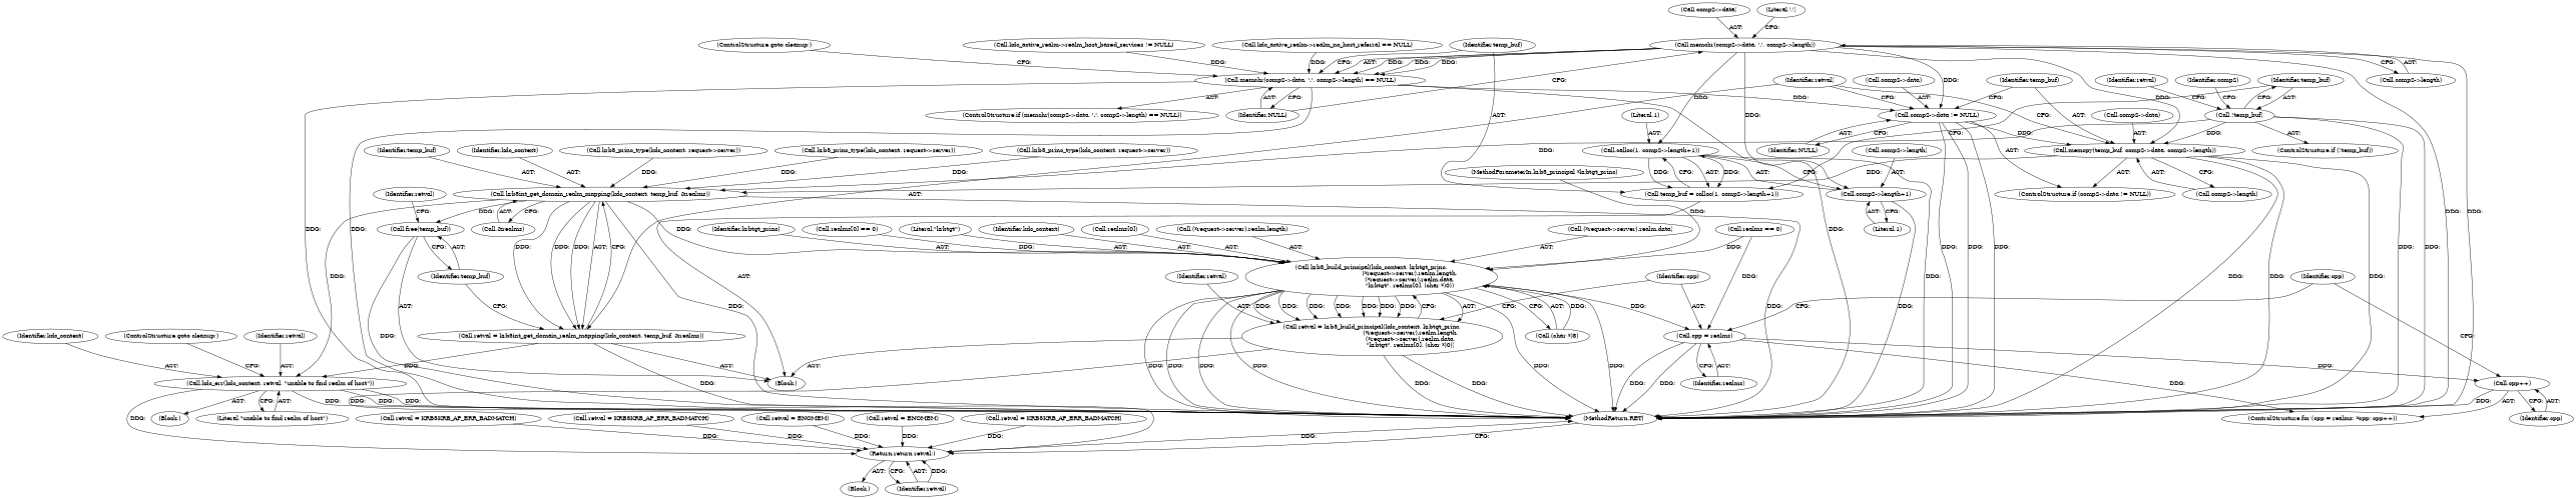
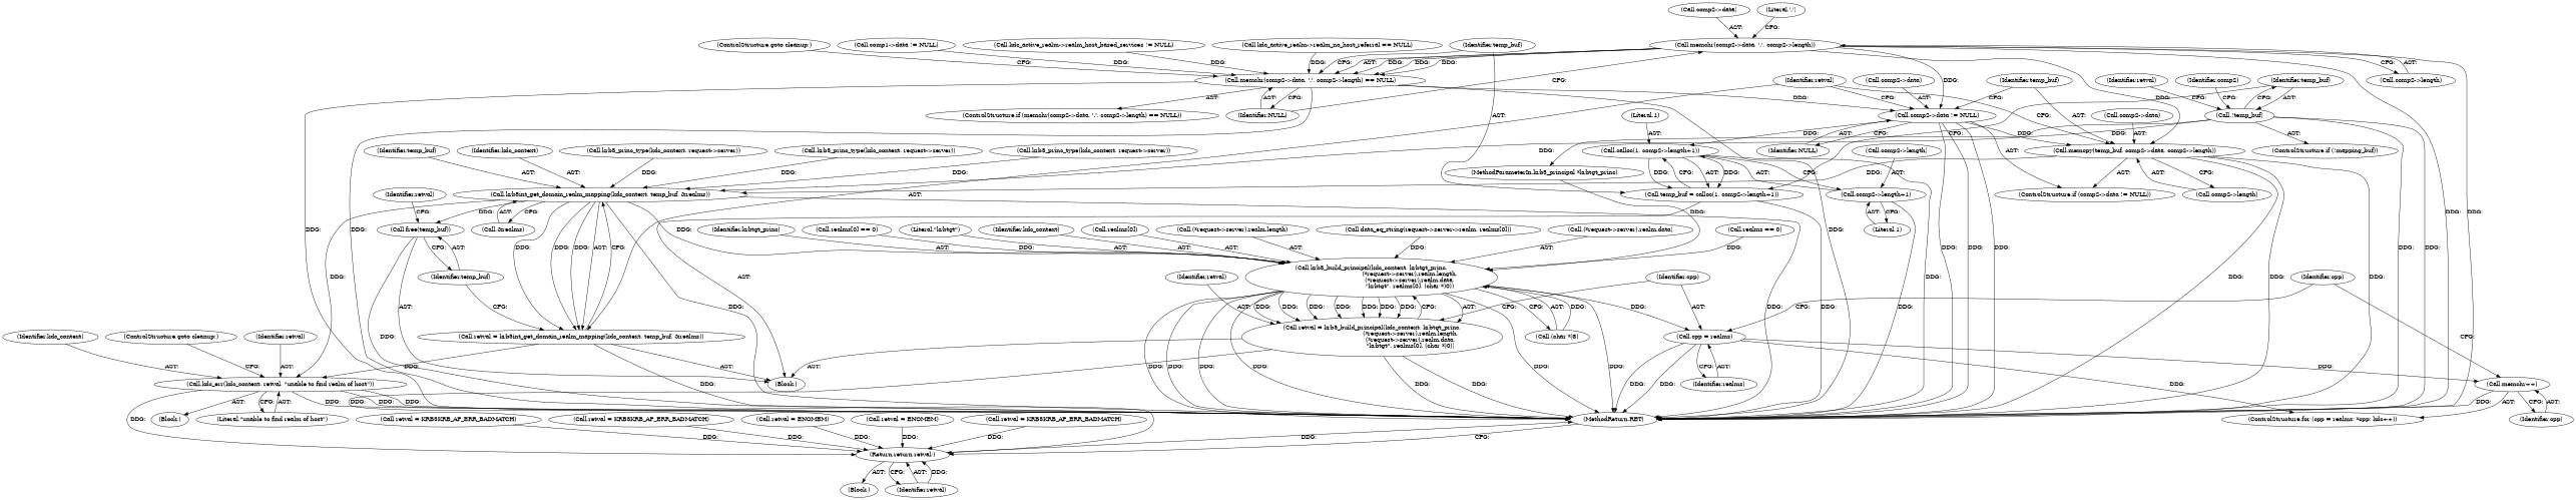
  digraph {
    n1 [label="(Call,memchr(comp2->data, '.', comp2->length))"]
    n2 [label="(Call,memchr(comp2->data, '.', comp2->length) == NULL)"]
    n3 [label="(Call,comp2->data != NULL)"]
    n4 [label="(Call,memcpy(temp_buf, comp2->data, comp2->length))"]
    n5 [label="(Call,calloc(1, comp2->length+1))"]
    n6 [label="(Call,comp2->length+1)"]
    n7 [label="(Call,comp2->length)"]
    n8 [label="(MethodReturn,RET)"]
    n9 [label="(Identifier,NULL)"]
    n10 [label="(ControlStructure,if (memchr(comp2->data, '.', comp2->length) == NULL))"]
    n11 [label="(ControlStructure,if (comp2->data != NULL))"]
    n12 [label="(Identifier,NULL)"]
    n13 [label="(Call,krb5int_get_domain_realm_mapping(kdc_context, temp_buf, &realms))"]
    n14 [label="(Call,comp2->length)"]
    n15 [label="(Call,temp_buf = calloc(1, comp2->length+1))"]
    n16 [label="(Literal,1)"]
    n17 [label="(Return,return retval;)"]
    n18 [label="(Call,retval = krb5int_get_domain_realm_mapping(kdc_context, temp_buf, &realms))"]
    n19 [label="(Call,kdc_err(kdc_context, retval, \"unable to find realm of host\"))"]
    n20 [label="(Call,free(temp_buf))"]
    n21 [label="(Call,krb5_build_principal(kdc_context, krbtgt_princ,\n                                          (*request->server).realm.length,\n                                          (*request->server).realm.data,\n                                          \"krbtgt\", realms[0], (char *)0))"]
    n22 [label="(Call,&realms)"]
    n23 [label="(Block,)"]
    n24 [label="(Literal,\"unable to find realm of host\")"]
    n25 [label="(Block,)"]
    n26 [label="(Identifier,temp_buf)"]
    n27 [label="(Call,retval = krb5_build_principal(kdc_context, krbtgt_princ,\n                                          (*request->server).realm.length,\n                                          (*request->server).realm.data,\n                                          \"krbtgt\", realms[0], (char *)0))"]
    n28 [label="(Call,cpp = realms)"]
    n29 [label="(Call,(char *)8)"]
    n30 [label="(Block,)"]
    n31 [label="(Identifier,retval)"]
-   n32 [label="(Call,cpp++)"]
-   n33 [label="(ControlStructure,for (cpp = realms; *cpp; cpp++))"]
+   n32 [label="(Call,memchr++)"]
+   n33 [label="(ControlStructure,for (cpp = realms; *cpp; kdc++))"]
    n34 [label="(Identifier,realms)"]
    n35 [label="(Identifier,cpp)"]
    n36 [label="(Call,!temp_buf)"]
    n37 [label="(Identifier,temp_buf)"]
-   n38 [label="(ControlStructure,if (!temp_buf))"]
+   n38 [label="(ControlStructure,if (!mapping_buf))"]
    n39 [label="(Call,comp2->length)"]
    n40 [label="(ControlStructure,goto cleanup;)"]
    n41 [label="(ControlStructure,goto cleanup;)"]
    n42 [label="(Identifier,retval)"]
    n43 [label="(Literal,\"krbtgt\")"]
    n44 [label="(Identifier,temp_buf)"]
    n45 [label="(Call,kdc_active_realm->realm_no_host_referral == NULL)"]
    n46 [label="(Identifier,retval)"]
    n47 [label="(Identifier,temp_buf)"]
    n48 [label="(Identifier,kdc_context)"]
+   n49 [label="(Call,comp1->data != NULL)"]
    n50 [label="(Identifier,kdc_context)"]
    n51 [label="(Identifier,retval)"]
    n52 [label="(Call,retval = KRB5KRB_AP_ERR_BADMATCH)"]
    n53 [label="(Call,realms[0])"]
    n54 [label="(Call,retval = KRB5KRB_AP_ERR_BADMATCH)"]
    n55 [label="(Call,retval = ENOMEM)"]
    n56 [label="(Call,comp2->data)"]
    n57 [label="(Call,(*request->server).realm.length)"]
    n58 [label="(Call,krb5_princ_type(kdc_context, request->server))"]
    n59 [label="(Call,comp2->data)"]
    n60 [label="(Identifier,kdc_context)"]
    n61 [label="(Call,krb5_princ_type(kdc_context, request->server))"]
    n62 [label="(Identifier,retval)"]
    n63 [label="(Call,comp2->data)"]
    n64 [label="(Call,krb5_princ_type(kdc_context, request->server))"]
    n65 [label="(Identifier,comp2)"]
+   n66 [label="(Call,data_eq_string(request->server->realm, realms[0]))"]
    n67 [label="(Call,retval = ENOMEM)"]
    n68 [label="(Call,(*request->server).realm.data)"]
    n69 [label="(Identifier,temp_buf)"]
    n70 [label="(MethodParameterIn,krb5_principal *krbtgt_princ)"]
    n71 [label="(Identifier,cpp)"]
    n72 [label="(Call,realms == 0)"]
    n73 [label="(Call,kdc_active_realm->realm_host_based_services != NULL)"]
    n74 [label="(Identifier,retval)"]
    n75 [label="(Identifier,krbtgt_princ)"]
    n76 [label="(Literal,'.')"]
    n77 [label="(Literal,1)"]
    n78 [label="(Call,retval = KRB5KRB_AP_ERR_BADMATCH)"]
    n79 [label="(Call,realms[0] == 0)"]
    n80 [label="(Identifier,cpp)"]
    n1 -> n2 [label="AST: "]
    n1 -> n2 [label="DDG: "]
    n1 -> n2 [label="DDG: "]
    n1 -> n2 [label="DDG: "]
    n1 -> n3 [label="DDG: "]
    n1 -> n4 [label="DDG: "]
-   n1 -> n5 [label="DDG: "]
-   n1 -> n6 [label="DDG: "]
+   n3 -> n5 [label="DDG: "]
    n1 -> n7 [label="CFG: "]
    n1 -> n8 [label="DDG: "]
    n1 -> n8 [label="DDG: "]
    n2 -> n3 [label="DDG: "]
    n2 -> n8 [label="DDG: "]
    n2 -> n8 [label="DDG: "]
    n2 -> n8 [label="DDG: "]
    n2 -> n9 [label="CFG: "]
    n2 -> n10 [label="AST: "]
    n3 -> n4 [label="DDG: "]
    n3 -> n8 [label="DDG: "]
    n3 -> n8 [label="DDG: "]
    n3 -> n8 [label="DDG: "]
    n3 -> n11 [label="AST: "]
    n3 -> n12 [label="CFG: "]
    n4 -> n8 [label="DDG: "]
    n4 -> n8 [label="DDG: "]
    n4 -> n8 [label="DDG: "]
    n4 -> n11 [label="AST: "]
    n4 -> n13 [label="DDG: "]
    n4 -> n14 [label="CFG: "]
    n5 -> n6 [label="CFG: "]
    n5 -> n8 [label="DDG: "]
    n5 -> n15 [label="AST: "]
    n5 -> n15 [label="DDG: "]
    n5 -> n15 [label="DDG: "]
    n6 -> n5 [label="AST: "]
    n6 -> n8 [label="DDG: "]
    n6 -> n16 [label="CFG: "]
    n7 -> n1 [label="AST: "]
    n8 -> n17 [label="CFG: "]
    n9 -> n1 [label="CFG: "]
    n9 -> n2 [label="AST: "]
    n12 -> n3 [label="AST: "]
    n13 -> n8 [label="DDG: "]
    n13 -> n8 [label="DDG: "]
    n13 -> n18 [label="AST: "]
    n13 -> n18 [label="DDG: "]
    n13 -> n18 [label="DDG: "]
    n13 -> n18 [label="DDG: "]
    n13 -> n19 [label="DDG: "]
    n13 -> n20 [label="DDG: "]
    n13 -> n21 [label="DDG: "]
    n13 -> n22 [label="CFG: "]
    n14 -> n4 [label="AST: "]
    n15 -> n5 [label="CFG: "]
+   n15 -> n8 [label="DDG: "]
    n15 -> n23 [label="AST: "]
    n16 -> n6 [label="AST: "]
    n17 -> n8 [label="DDG: "]
    n17 -> n30 [label="AST: "]
    n17 -> n31 [label="CFG: "]
    n18 -> n8 [label="DDG: "]
    n18 -> n13 [label="CFG: "]
    n18 -> n19 [label="DDG: "]
    n18 -> n23 [label="AST: "]
    n19 -> n8 [label="DDG: "]
    n19 -> n8 [label="DDG: "]
    n19 -> n8 [label="DDG: "]
    n19 -> n17 [label="DDG: "]
    n19 -> n24 [label="CFG: "]
    n19 -> n25 [label="AST: "]
    n20 -> n8 [label="DDG: "]
    n20 -> n23 [label="AST: "]
    n20 -> n26 [label="CFG: "]
    n21 -> n8 [label="DDG: "]
    n21 -> n8 [label="DDG: "]
    n21 -> n8 [label="DDG: "]
    n21 -> n8 [label="DDG: "]
    n21 -> n8 [label="DDG: "]
    n21 -> n8 [label="DDG: "]
    n21 -> n27 [label="AST: "]
    n21 -> n27 [label="DDG: "]
    n21 -> n27 [label="DDG: "]
    n21 -> n27 [label="DDG: "]
    n21 -> n27 [label="DDG: "]
    n21 -> n27 [label="DDG: "]
    n21 -> n27 [label="DDG: "]
    n21 -> n27 [label="DDG: "]
    n21 -> n28 [label="DDG: "]
    n21 -> n29 [label="CFG: "]
    n22 -> n13 [label="AST: "]
    n24 -> n19 [label="AST: "]
    n26 -> n18 [label="CFG: "]
    n26 -> n20 [label="AST: "]
    n27 -> n8 [label="DDG: "]
    n27 -> n8 [label="DDG: "]
    n27 -> n17 [label="DDG: "]
    n27 -> n21 [label="CFG: "]
    n27 -> n23 [label="AST: "]
    n28 -> n8 [label="DDG: "]
    n28 -> n8 [label="DDG: "]
    n28 -> n32 [label="DDG: "]
    n28 -> n33 [label="DDG: "]
    n28 -> n34 [label="CFG: "]
    n29 -> n21 [label="AST: "]
    n29 -> n21 [label="DDG: "]
    n31 -> n17 [label="AST: "]
    n31 -> n17 [label="DDG: "]
    n32 -> n8 [label="DDG: "]
    n32 -> n33 [label="AST: "]
    n32 -> n35 [label="CFG: "]
    n34 -> n28 [label="AST: "]
    n35 -> n32 [label="AST: "]
-   n36 -> n4 [label="DDG: "]
+   n36 -> n70 [label="DDG: "]
    n36 -> n8 [label="DDG: "]
    n36 -> n8 [label="DDG: "]
    n36 -> n13 [label="DDG: "]
    n36 -> n37 [label="CFG: "]
    n36 -> n38 [label="AST: "]
    n37 -> n15 [label="CFG: "]
    n37 -> n36 [label="AST: "]
    n39 -> n6 [label="AST: "]
    n40 -> n19 [label="CFG: "]
    n41 -> n2 [label="CFG: "]
    n42 -> n19 [label="AST: "]
    n43 -> n21 [label="AST: "]
    n44 -> n13 [label="AST: "]
    n45 -> n2 [label="DDG: "]
    n46 -> n20 [label="CFG: "]
    n47 -> n2 [label="CFG: "]
    n47 -> n15 [label="AST: "]
    n48 -> n13 [label="AST: "]
+   n49 -> n2 [label="DDG: "]
    n50 -> n21 [label="AST: "]
    n51 -> n36 [label="CFG: "]
    n52 -> n17 [label="DDG: "]
    n53 -> n21 [label="AST: "]
    n54 -> n17 [label="DDG: "]
    n55 -> n17 [label="DDG: "]
    n56 -> n4 [label="AST: "]
    n57 -> n21 [label="AST: "]
    n58 -> n13 [label="DDG: "]
    n59 -> n1 [label="AST: "]
    n60 -> n19 [label="AST: "]
    n61 -> n13 [label="DDG: "]
    n62 -> n3 [label="CFG: "]
    n62 -> n4 [label="CFG: "]
    n62 -> n18 [label="AST: "]
    n63 -> n3 [label="AST: "]
    n64 -> n13 [label="DDG: "]
    n65 -> n36 [label="CFG: "]
+   n66 -> n21 [label="DDG: "]
    n67 -> n17 [label="DDG: "]
    n68 -> n21 [label="AST: "]
    n69 -> n3 [label="CFG: "]
    n69 -> n4 [label="AST: "]
    n70 -> n21 [label="DDG: "]
    n71 -> n28 [label="CFG: "]
    n71 -> n32 [label="CFG: "]
    n72 -> n21 [label="DDG: "]
-   n72 -> n28 [label="DDG: "]
    n73 -> n2 [label="DDG: "]
    n74 -> n27 [label="AST: "]
    n75 -> n21 [label="AST: "]
    n76 -> n1 [label="CFG: "]
    n77 -> n5 [label="AST: "]
    n78 -> n17 [label="DDG: "]
    n79 -> n21 [label="DDG: "]
    n80 -> n27 [label="CFG: "]
    n80 -> n28 [label="AST: "]
  }
